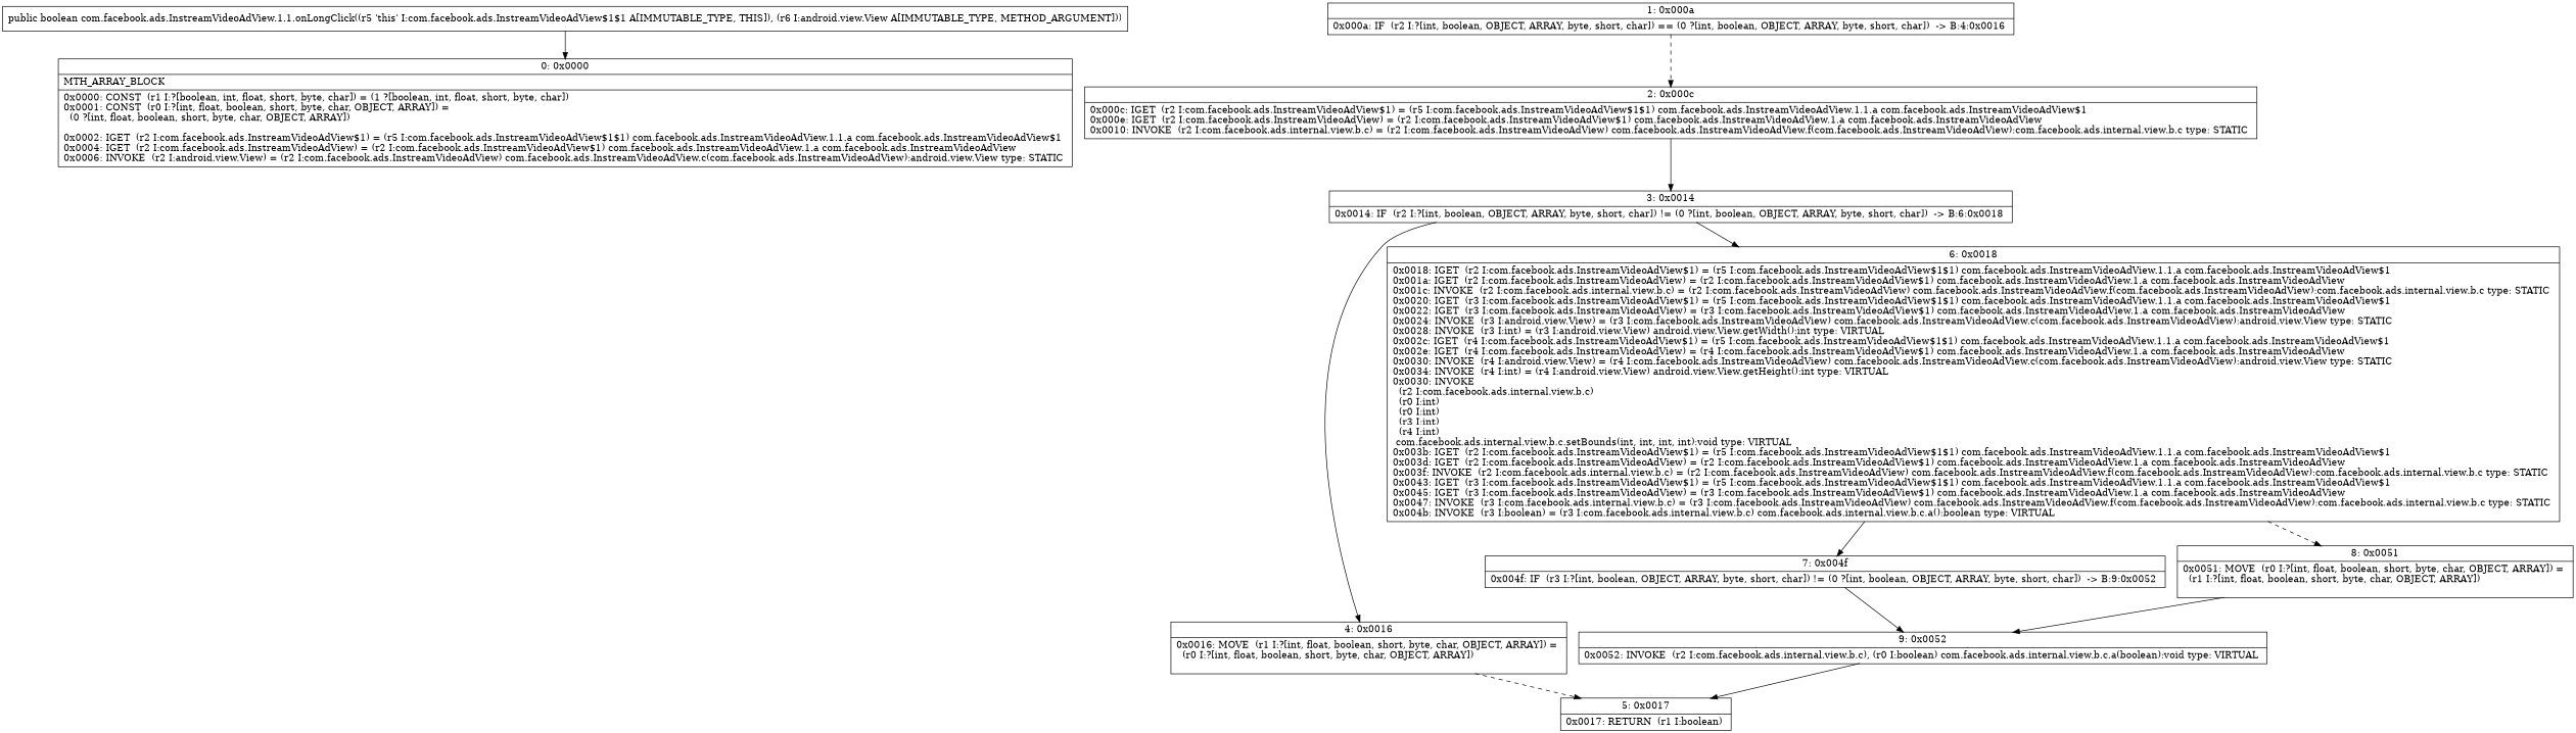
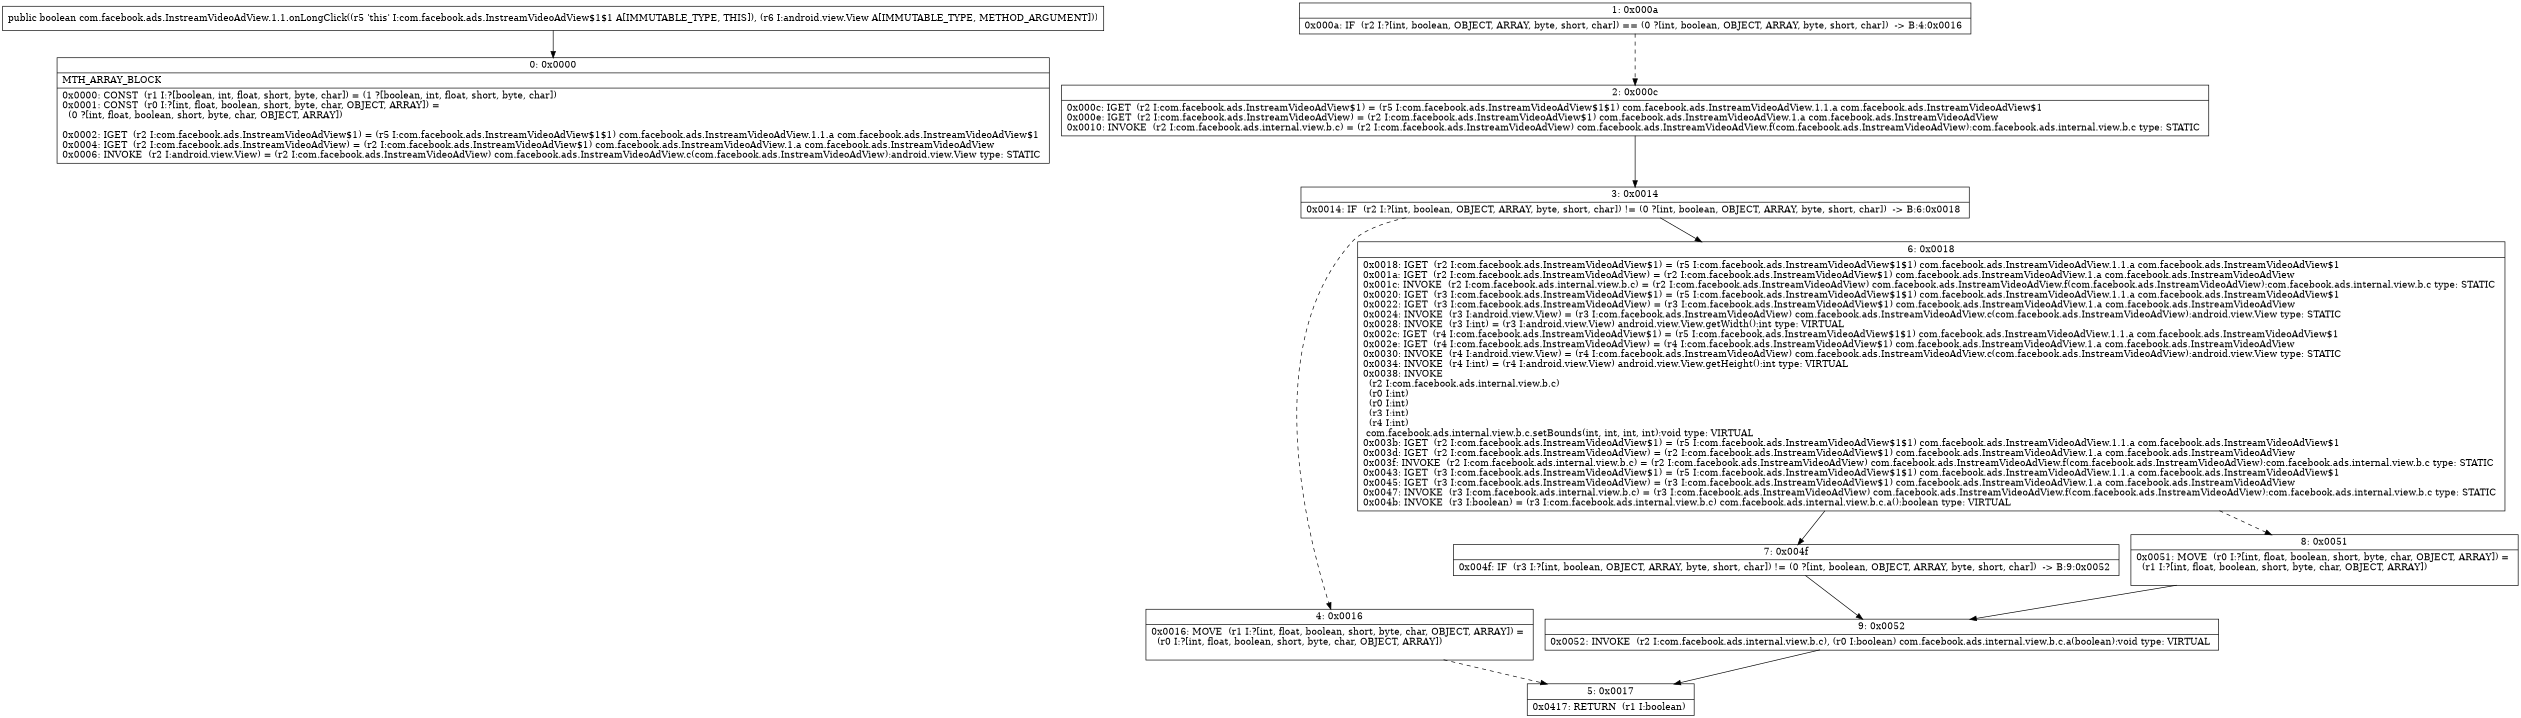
  digraph {
    node [shape=record]
    n1 [label="{0\:\ 0x0000|MTH_ARRAY_BLOCK\l|0x0000: CONST  (r1 I:?[boolean, int, float, short, byte, char]) = (1 ?[boolean, int, float, short, byte, char]) \l0x0001: CONST  (r0 I:?[int, float, boolean, short, byte, char, OBJECT, ARRAY]) = \l  (0 ?[int, float, boolean, short, byte, char, OBJECT, ARRAY])\l \l0x0002: IGET  (r2 I:com.facebook.ads.InstreamVideoAdView$1) = (r5 I:com.facebook.ads.InstreamVideoAdView$1$1) com.facebook.ads.InstreamVideoAdView.1.1.a com.facebook.ads.InstreamVideoAdView$1 \l0x0004: IGET  (r2 I:com.facebook.ads.InstreamVideoAdView) = (r2 I:com.facebook.ads.InstreamVideoAdView$1) com.facebook.ads.InstreamVideoAdView.1.a com.facebook.ads.InstreamVideoAdView \l0x0006: INVOKE  (r2 I:android.view.View) = (r2 I:com.facebook.ads.InstreamVideoAdView) com.facebook.ads.InstreamVideoAdView.c(com.facebook.ads.InstreamVideoAdView):android.view.View type: STATIC \l}"]
    n2 [label="{1\:\ 0x000a|0x000a: IF  (r2 I:?[int, boolean, OBJECT, ARRAY, byte, short, char]) == (0 ?[int, boolean, OBJECT, ARRAY, byte, short, char])  \-\> B:4:0x0016 \l}"]
    n3 [label="{2\:\ 0x000c|0x000c: IGET  (r2 I:com.facebook.ads.InstreamVideoAdView$1) = (r5 I:com.facebook.ads.InstreamVideoAdView$1$1) com.facebook.ads.InstreamVideoAdView.1.1.a com.facebook.ads.InstreamVideoAdView$1 \l0x000e: IGET  (r2 I:com.facebook.ads.InstreamVideoAdView) = (r2 I:com.facebook.ads.InstreamVideoAdView$1) com.facebook.ads.InstreamVideoAdView.1.a com.facebook.ads.InstreamVideoAdView \l0x0010: INVOKE  (r2 I:com.facebook.ads.internal.view.b.c) = (r2 I:com.facebook.ads.InstreamVideoAdView) com.facebook.ads.InstreamVideoAdView.f(com.facebook.ads.InstreamVideoAdView):com.facebook.ads.internal.view.b.c type: STATIC \l}"]
    n4 [label="{3\:\ 0x0014|0x0014: IF  (r2 I:?[int, boolean, OBJECT, ARRAY, byte, short, char]) != (0 ?[int, boolean, OBJECT, ARRAY, byte, short, char])  \-\> B:6:0x0018 \l}"]
    n5 [label="{4\:\ 0x0016|0x0016: MOVE  (r1 I:?[int, float, boolean, short, byte, char, OBJECT, ARRAY]) = \l  (r0 I:?[int, float, boolean, short, byte, char, OBJECT, ARRAY])\l \l}"]
-   n6 [label="{5\:\ 0x0017|0x0017: RETURN  (r1 I:boolean) \l}"]
-   n7 [label="{6\:\ 0x0018|0x0018: IGET  (r2 I:com.facebook.ads.InstreamVideoAdView$1) = (r5 I:com.facebook.ads.InstreamVideoAdView$1$1) com.facebook.ads.InstreamVideoAdView.1.1.a com.facebook.ads.InstreamVideoAdView$1 \l0x001a: IGET  (r2 I:com.facebook.ads.InstreamVideoAdView) = (r2 I:com.facebook.ads.InstreamVideoAdView$1) com.facebook.ads.InstreamVideoAdView.1.a com.facebook.ads.InstreamVideoAdView \l0x001c: INVOKE  (r2 I:com.facebook.ads.internal.view.b.c) = (r2 I:com.facebook.ads.InstreamVideoAdView) com.facebook.ads.InstreamVideoAdView.f(com.facebook.ads.InstreamVideoAdView):com.facebook.ads.internal.view.b.c type: STATIC \l0x0020: IGET  (r3 I:com.facebook.ads.InstreamVideoAdView$1) = (r5 I:com.facebook.ads.InstreamVideoAdView$1$1) com.facebook.ads.InstreamVideoAdView.1.1.a com.facebook.ads.InstreamVideoAdView$1 \l0x0022: IGET  (r3 I:com.facebook.ads.InstreamVideoAdView) = (r3 I:com.facebook.ads.InstreamVideoAdView$1) com.facebook.ads.InstreamVideoAdView.1.a com.facebook.ads.InstreamVideoAdView \l0x0024: INVOKE  (r3 I:android.view.View) = (r3 I:com.facebook.ads.InstreamVideoAdView) com.facebook.ads.InstreamVideoAdView.c(com.facebook.ads.InstreamVideoAdView):android.view.View type: STATIC \l0x0028: INVOKE  (r3 I:int) = (r3 I:android.view.View) android.view.View.getWidth():int type: VIRTUAL \l0x002c: IGET  (r4 I:com.facebook.ads.InstreamVideoAdView$1) = (r5 I:com.facebook.ads.InstreamVideoAdView$1$1) com.facebook.ads.InstreamVideoAdView.1.1.a com.facebook.ads.InstreamVideoAdView$1 \l0x002e: IGET  (r4 I:com.facebook.ads.InstreamVideoAdView) = (r4 I:com.facebook.ads.InstreamVideoAdView$1) com.facebook.ads.InstreamVideoAdView.1.a com.facebook.ads.InstreamVideoAdView \l0x0030: INVOKE  (r4 I:android.view.View) = (r4 I:com.facebook.ads.InstreamVideoAdView) com.facebook.ads.InstreamVideoAdView.c(com.facebook.ads.InstreamVideoAdView):android.view.View type: STATIC \l0x0034: INVOKE  (r4 I:int) = (r4 I:android.view.View) android.view.View.getHeight():int type: VIRTUAL \l0x0030: INVOKE  \l  (r2 I:com.facebook.ads.internal.view.b.c)\l  (r0 I:int)\l  (r0 I:int)\l  (r3 I:int)\l  (r4 I:int)\l com.facebook.ads.internal.view.b.c.setBounds(int, int, int, int):void type: VIRTUAL \l0x003b: IGET  (r2 I:com.facebook.ads.InstreamVideoAdView$1) = (r5 I:com.facebook.ads.InstreamVideoAdView$1$1) com.facebook.ads.InstreamVideoAdView.1.1.a com.facebook.ads.InstreamVideoAdView$1 \l0x003d: IGET  (r2 I:com.facebook.ads.InstreamVideoAdView) = (r2 I:com.facebook.ads.InstreamVideoAdView$1) com.facebook.ads.InstreamVideoAdView.1.a com.facebook.ads.InstreamVideoAdView \l0x003f: INVOKE  (r2 I:com.facebook.ads.internal.view.b.c) = (r2 I:com.facebook.ads.InstreamVideoAdView) com.facebook.ads.InstreamVideoAdView.f(com.facebook.ads.InstreamVideoAdView):com.facebook.ads.internal.view.b.c type: STATIC \l0x0043: IGET  (r3 I:com.facebook.ads.InstreamVideoAdView$1) = (r5 I:com.facebook.ads.InstreamVideoAdView$1$1) com.facebook.ads.InstreamVideoAdView.1.1.a com.facebook.ads.InstreamVideoAdView$1 \l0x0045: IGET  (r3 I:com.facebook.ads.InstreamVideoAdView) = (r3 I:com.facebook.ads.InstreamVideoAdView$1) com.facebook.ads.InstreamVideoAdView.1.a com.facebook.ads.InstreamVideoAdView \l0x0047: INVOKE  (r3 I:com.facebook.ads.internal.view.b.c) = (r3 I:com.facebook.ads.InstreamVideoAdView) com.facebook.ads.InstreamVideoAdView.f(com.facebook.ads.InstreamVideoAdView):com.facebook.ads.internal.view.b.c type: STATIC \l0x004b: INVOKE  (r3 I:boolean) = (r3 I:com.facebook.ads.internal.view.b.c) com.facebook.ads.internal.view.b.c.a():boolean type: VIRTUAL \l}"]
+   n6 [label="{5\:\ 0x0017|0x0417: RETURN  (r1 I:boolean) \l}"]
+   n7 [label="{6\:\ 0x0018|0x0018: IGET  (r2 I:com.facebook.ads.InstreamVideoAdView$1) = (r5 I:com.facebook.ads.InstreamVideoAdView$1$1) com.facebook.ads.InstreamVideoAdView.1.1.a com.facebook.ads.InstreamVideoAdView$1 \l0x001a: IGET  (r2 I:com.facebook.ads.InstreamVideoAdView) = (r2 I:com.facebook.ads.InstreamVideoAdView$1) com.facebook.ads.InstreamVideoAdView.1.a com.facebook.ads.InstreamVideoAdView \l0x001c: INVOKE  (r2 I:com.facebook.ads.internal.view.b.c) = (r2 I:com.facebook.ads.InstreamVideoAdView) com.facebook.ads.InstreamVideoAdView.f(com.facebook.ads.InstreamVideoAdView):com.facebook.ads.internal.view.b.c type: STATIC \l0x0020: IGET  (r3 I:com.facebook.ads.InstreamVideoAdView$1) = (r5 I:com.facebook.ads.InstreamVideoAdView$1$1) com.facebook.ads.InstreamVideoAdView.1.1.a com.facebook.ads.InstreamVideoAdView$1 \l0x0022: IGET  (r3 I:com.facebook.ads.InstreamVideoAdView) = (r3 I:com.facebook.ads.InstreamVideoAdView$1) com.facebook.ads.InstreamVideoAdView.1.a com.facebook.ads.InstreamVideoAdView \l0x0024: INVOKE  (r3 I:android.view.View) = (r3 I:com.facebook.ads.InstreamVideoAdView) com.facebook.ads.InstreamVideoAdView.c(com.facebook.ads.InstreamVideoAdView):android.view.View type: STATIC \l0x0028: INVOKE  (r3 I:int) = (r3 I:android.view.View) android.view.View.getWidth():int type: VIRTUAL \l0x002c: IGET  (r4 I:com.facebook.ads.InstreamVideoAdView$1) = (r5 I:com.facebook.ads.InstreamVideoAdView$1$1) com.facebook.ads.InstreamVideoAdView.1.1.a com.facebook.ads.InstreamVideoAdView$1 \l0x002e: IGET  (r4 I:com.facebook.ads.InstreamVideoAdView) = (r4 I:com.facebook.ads.InstreamVideoAdView$1) com.facebook.ads.InstreamVideoAdView.1.a com.facebook.ads.InstreamVideoAdView \l0x0030: INVOKE  (r4 I:android.view.View) = (r4 I:com.facebook.ads.InstreamVideoAdView) com.facebook.ads.InstreamVideoAdView.c(com.facebook.ads.InstreamVideoAdView):android.view.View type: STATIC \l0x0034: INVOKE  (r4 I:int) = (r4 I:android.view.View) android.view.View.getHeight():int type: VIRTUAL \l0x0038: INVOKE  \l  (r2 I:com.facebook.ads.internal.view.b.c)\l  (r0 I:int)\l  (r0 I:int)\l  (r3 I:int)\l  (r4 I:int)\l com.facebook.ads.internal.view.b.c.setBounds(int, int, int, int):void type: VIRTUAL \l0x003b: IGET  (r2 I:com.facebook.ads.InstreamVideoAdView$1) = (r5 I:com.facebook.ads.InstreamVideoAdView$1$1) com.facebook.ads.InstreamVideoAdView.1.1.a com.facebook.ads.InstreamVideoAdView$1 \l0x003d: IGET  (r2 I:com.facebook.ads.InstreamVideoAdView) = (r2 I:com.facebook.ads.InstreamVideoAdView$1) com.facebook.ads.InstreamVideoAdView.1.a com.facebook.ads.InstreamVideoAdView \l0x003f: INVOKE  (r2 I:com.facebook.ads.internal.view.b.c) = (r2 I:com.facebook.ads.InstreamVideoAdView) com.facebook.ads.InstreamVideoAdView.f(com.facebook.ads.InstreamVideoAdView):com.facebook.ads.internal.view.b.c type: STATIC \l0x0043: IGET  (r3 I:com.facebook.ads.InstreamVideoAdView$1) = (r5 I:com.facebook.ads.InstreamVideoAdView$1$1) com.facebook.ads.InstreamVideoAdView.1.1.a com.facebook.ads.InstreamVideoAdView$1 \l0x0045: IGET  (r3 I:com.facebook.ads.InstreamVideoAdView) = (r3 I:com.facebook.ads.InstreamVideoAdView$1) com.facebook.ads.InstreamVideoAdView.1.a com.facebook.ads.InstreamVideoAdView \l0x0047: INVOKE  (r3 I:com.facebook.ads.internal.view.b.c) = (r3 I:com.facebook.ads.InstreamVideoAdView) com.facebook.ads.InstreamVideoAdView.f(com.facebook.ads.InstreamVideoAdView):com.facebook.ads.internal.view.b.c type: STATIC \l0x004b: INVOKE  (r3 I:boolean) = (r3 I:com.facebook.ads.internal.view.b.c) com.facebook.ads.internal.view.b.c.a():boolean type: VIRTUAL \l}"]
    n8 [label="{7\:\ 0x004f|0x004f: IF  (r3 I:?[int, boolean, OBJECT, ARRAY, byte, short, char]) != (0 ?[int, boolean, OBJECT, ARRAY, byte, short, char])  \-\> B:9:0x0052 \l}"]
    n9 [label="{8\:\ 0x0051|0x0051: MOVE  (r0 I:?[int, float, boolean, short, byte, char, OBJECT, ARRAY]) = \l  (r1 I:?[int, float, boolean, short, byte, char, OBJECT, ARRAY])\l \l}"]
    n10 [label="{9\:\ 0x0052|0x0052: INVOKE  (r2 I:com.facebook.ads.internal.view.b.c), (r0 I:boolean) com.facebook.ads.internal.view.b.c.a(boolean):void type: VIRTUAL \l}"]
    n11 [label="{public boolean com.facebook.ads.InstreamVideoAdView.1.1.onLongClick((r5 'this' I:com.facebook.ads.InstreamVideoAdView$1$1 A[IMMUTABLE_TYPE, THIS]), (r6 I:android.view.View A[IMMUTABLE_TYPE, METHOD_ARGUMENT])) }"]
    n2 -> n3 [style=dashed]
    n3 -> n4
-   n4 -> n5 [style=solid]
+   n4 -> n5 [style=dashed]
    n4 -> n7
    n5 -> n6 [style=dashed]
    n7 -> n8
    n7 -> n9 [style=dashed]
    n8 -> n10
    n9 -> n10
    n10 -> n6
    n11 -> n1
  }
